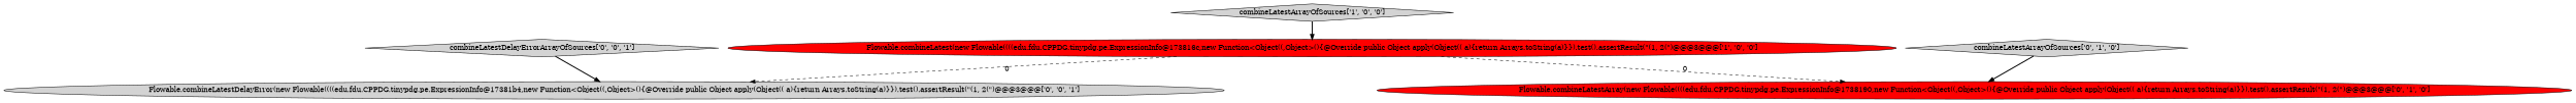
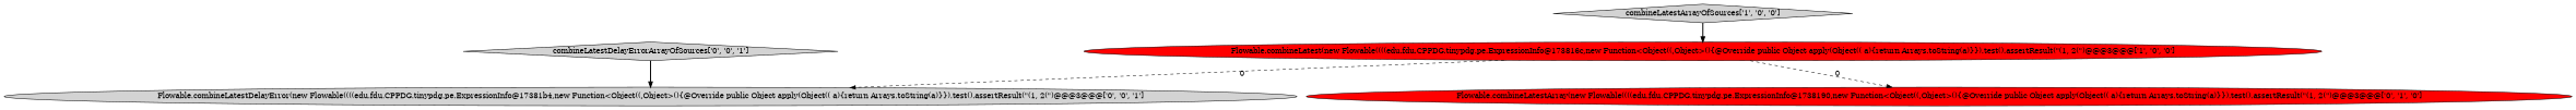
  digraph {
    node [fillcolor=lightgray shape=diamond style=filled]
    edge [style=bold]
    n1 [label="combineLatestDelayErrorArrayOfSources['0', '0', '1']"]
    n2 [label="Flowable.combineLatestDelayError(new Flowable((((edu.fdu.CPPDG.tinypdg.pe.ExpressionInfo@17381b4,new Function<Object((,Object>(){@Override public Object apply(Object(( a){return Arrays.toString(a)}}).test().assertResult(\"(1, 2(\")@@@3@@@['0', '0', '1']" shape=ellipse]
    n3 [fillcolor=red label="Flowable.combineLatestArray(new Flowable((((edu.fdu.CPPDG.tinypdg.pe.ExpressionInfo@1738190,new Function<Object((,Object>(){@Override public Object apply(Object(( a){return Arrays.toString(a)}}).test().assertResult(\"(1, 2(\")@@@3@@@['0', '1', '0']" shape=ellipse]
-   n4 [label="combineLatestArrayOfSources['0', '1', '0']"]
    n5 [label="combineLatestArrayOfSources['1', '0', '0']"]
    n6 [fillcolor=red label="Flowable.combineLatest(new Flowable((((edu.fdu.CPPDG.tinypdg.pe.ExpressionInfo@173816c,new Function<Object((,Object>(){@Override public Object apply(Object(( a){return Arrays.toString(a)}}).test().assertResult(\"(1, 2(\")@@@3@@@['1', '0', '0']" shape=ellipse]
    n1 -> n2
-   n4 -> n3
    n5 -> n6
    n6 -> n2 [label=0 style=dashed]
    n6 -> n3 [label=0 style=dashed]
  }
